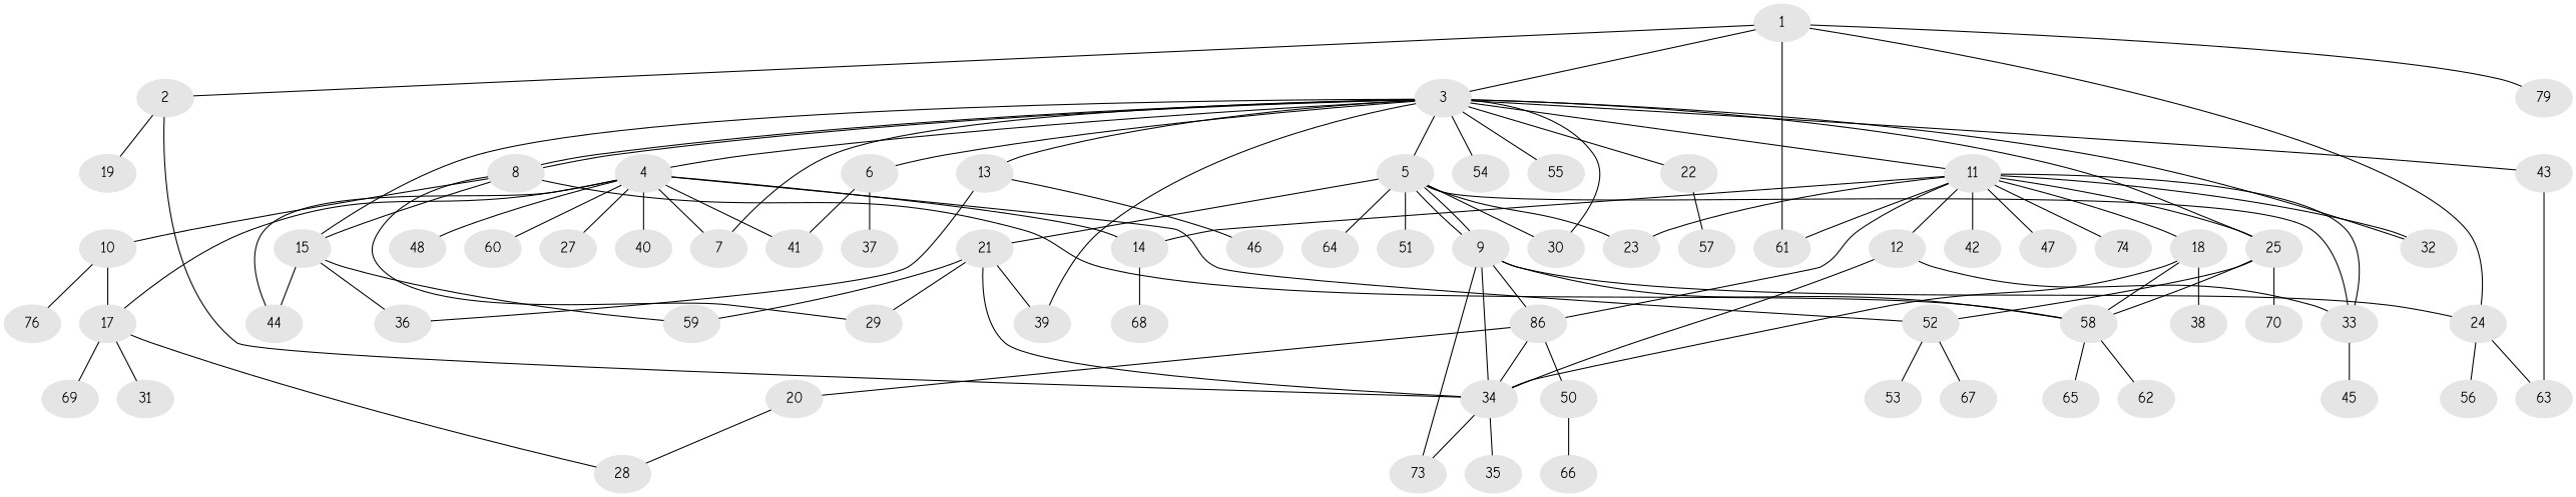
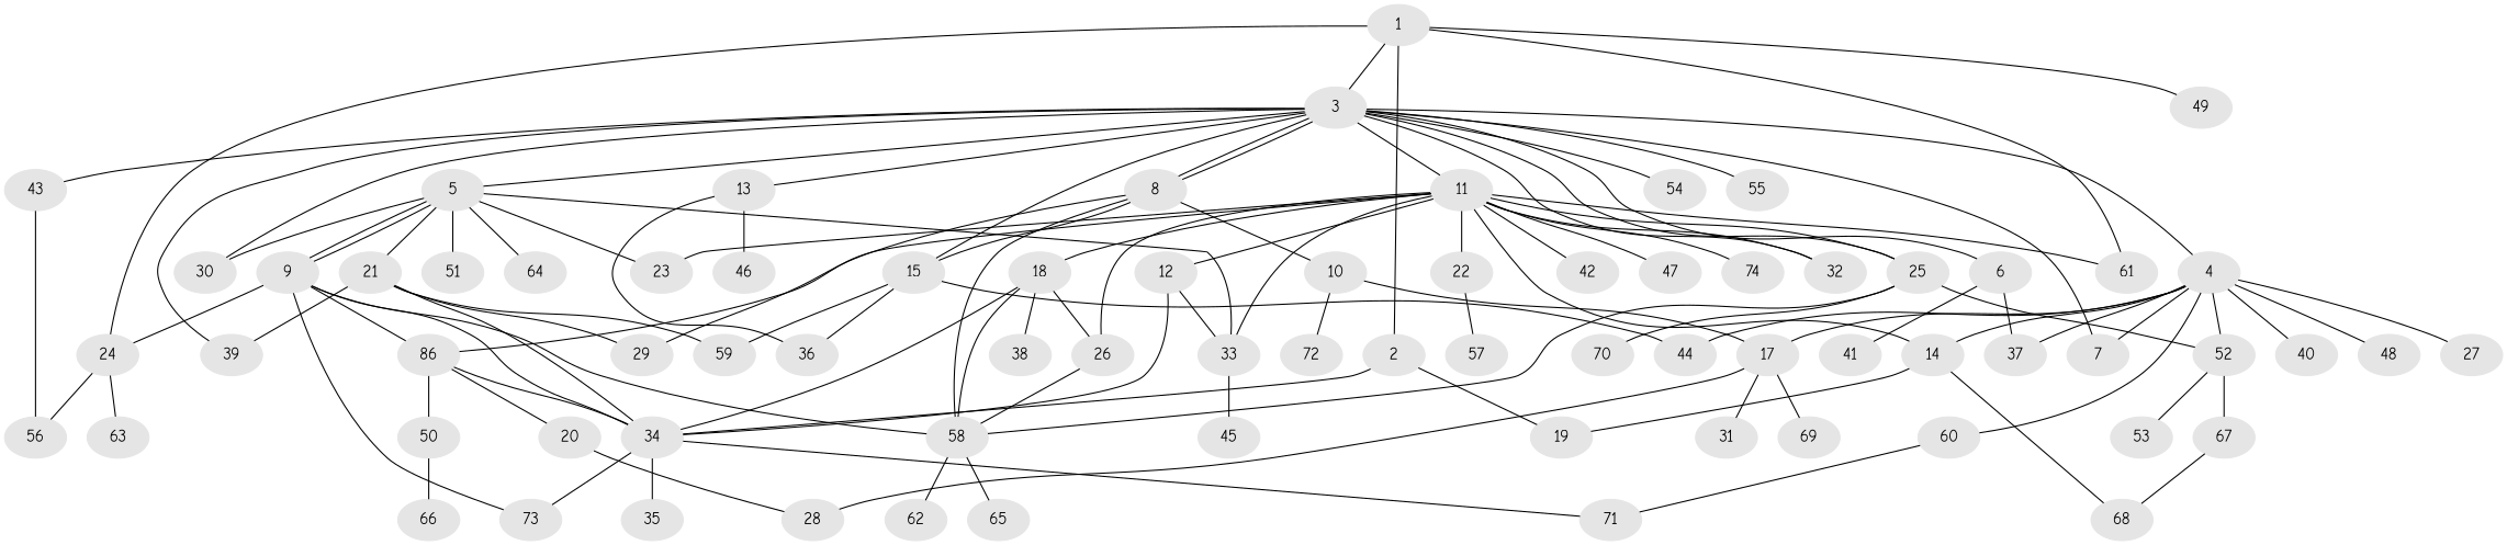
  graph {
    fontname="Comic Neue"
    node [color=gray90 fontname="Comic Neue" style=filled]
    edge [fontname="Comic Neue"]
    1
    2
    3
    24
-   49 [label=79]
+   49
    61
    19
    34
    4
    5
    6
    7
    8
    11
    13
    15
    22
    25
    30
    32
    39
    43
    54
    55
    56
    63
    73
    35
+   71
    14
    17
    27
    37
    40
    44
    48
    52
    60
    9
    21
    23
    33
    51
    64
    41
    10
    29
    58
    n49 [label=86]
    12
    18
+   26
    42
    47
    74
    36
    46
    59
    57
    70
    68
    28
    31
    69
    53
    67
    45
-   72 [label=76]
+   72
    62
    65
    20
    50
    38
    66
    1 -- 2
    1 -- 3
    1 -- 24
    1 -- 49
    1 -- 61
    2 -- 19
    2 -- 34
    3 -- 4
    3 -- 5
    3 -- 6
    3 -- 7
    3 -- 8
    3 -- 8
    3 -- 11
    3 -- 13
    3 -- 15
-   3 -- 22
+   11 -- 22
    3 -- 25
    3 -- 30
    3 -- 32
    3 -- 39
    3 -- 43
    3 -- 54
    3 -- 55
    24 -- 56
    24 -- 63
    34 -- 73
    34 -- 35
+   34 -- 71
    4 -- 7
    4 -- 14
    4 -- 17
    4 -- 27
-   4 -- 41
+   4 -- 37
    4 -- 40
    4 -- 44
    4 -- 48
    4 -- 52
    4 -- 60
    5 -- 30
    5 -- 9
    5 -- 9
    5 -- 21
    5 -- 23
    5 -- 33
    5 -- 51
    5 -- 64
    6 -- 37
    6 -- 41
    8 -- 15
    8 -- 10
    8 -- 29
    8 -- 58
    11 -- 61
    11 -- 25
    11 -- 32
    11 -- 14
    11 -- 23
    11 -- 33
    11 -- n49
    11 -- 12
    11 -- 18
+   11 -- 26
    11 -- 42
    11 -- 47
    11 -- 74
    13 -- 36
    13 -- 46
    15 -- 44
    15 -- 36
    15 -- 59
    22 -- 57
    25 -- 52
    25 -- 58
    25 -- 70
-   43 -- 63
+   43 -- 56
+   14 -- 19
    14 -- 68
    17 -- 28
    17 -- 31
    17 -- 69
    52 -- 53
    52 -- 67
+   60 -- 71
    9 -- 24
    9 -- 34
    9 -- 73
    9 -- 58
    9 -- n49
    21 -- 34
    21 -- 39
    21 -- 29
    21 -- 59
    33 -- 45
    10 -- 17
    10 -- 72
    58 -- 62
    58 -- 65
    n49 -- 34
    n49 -- 20
    n49 -- 50
    12 -- 34
    12 -- 33
    18 -- 34
    18 -- 58
+   18 -- 26
    18 -- 38
+   26 -- 58
+   67 -- 68
    20 -- 28
    50 -- 66
  }
